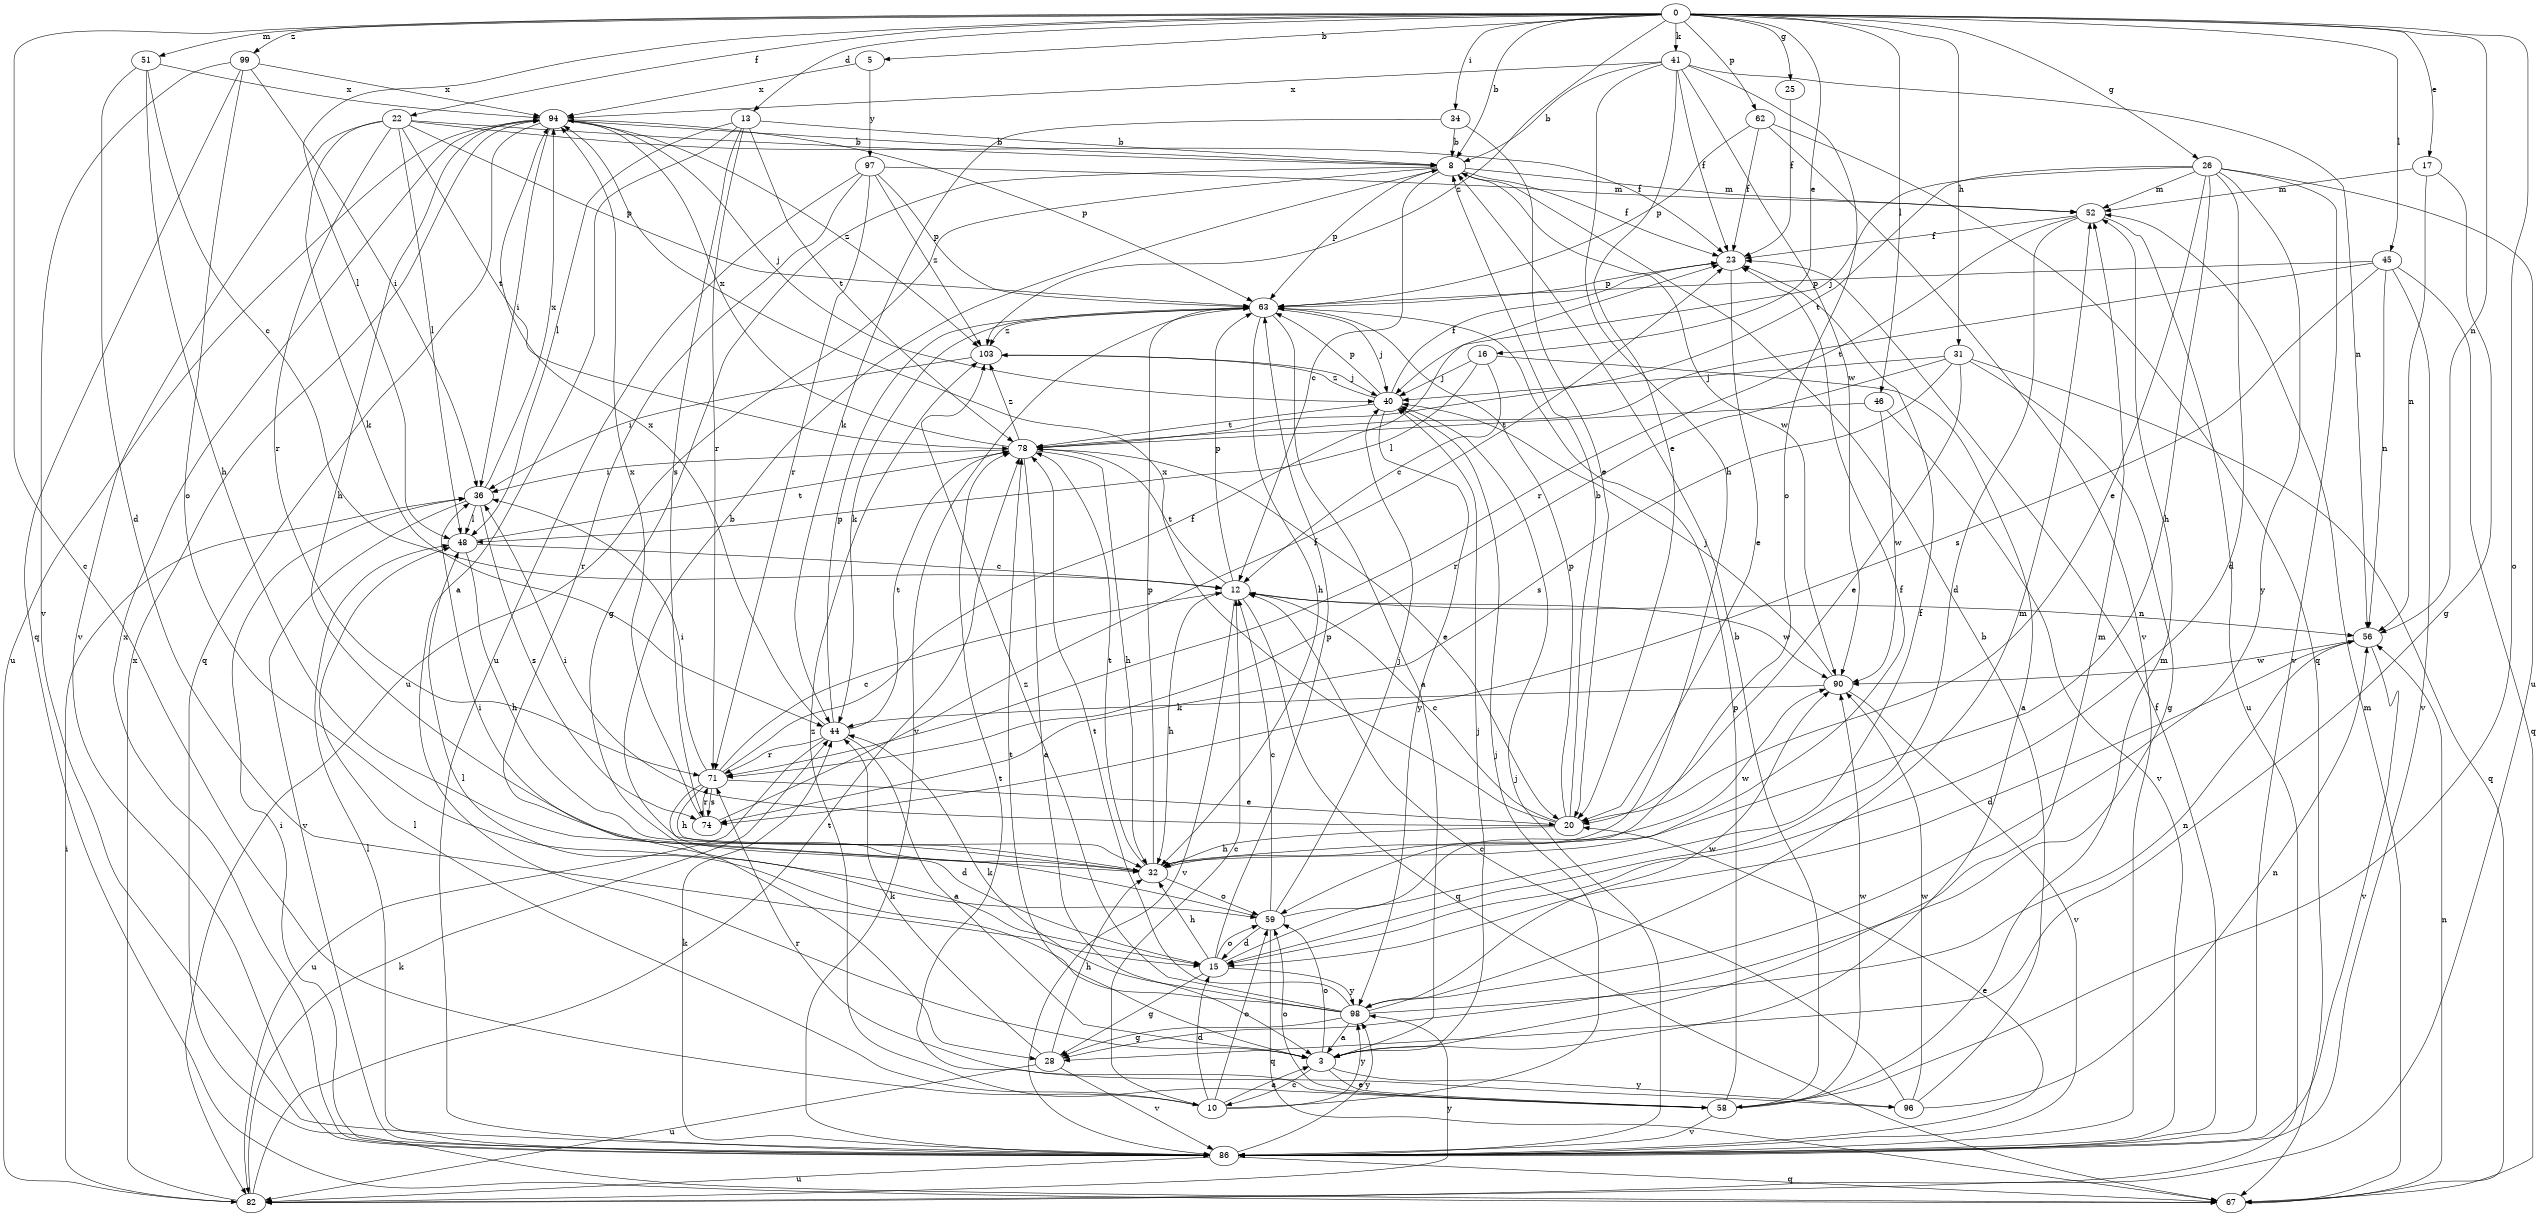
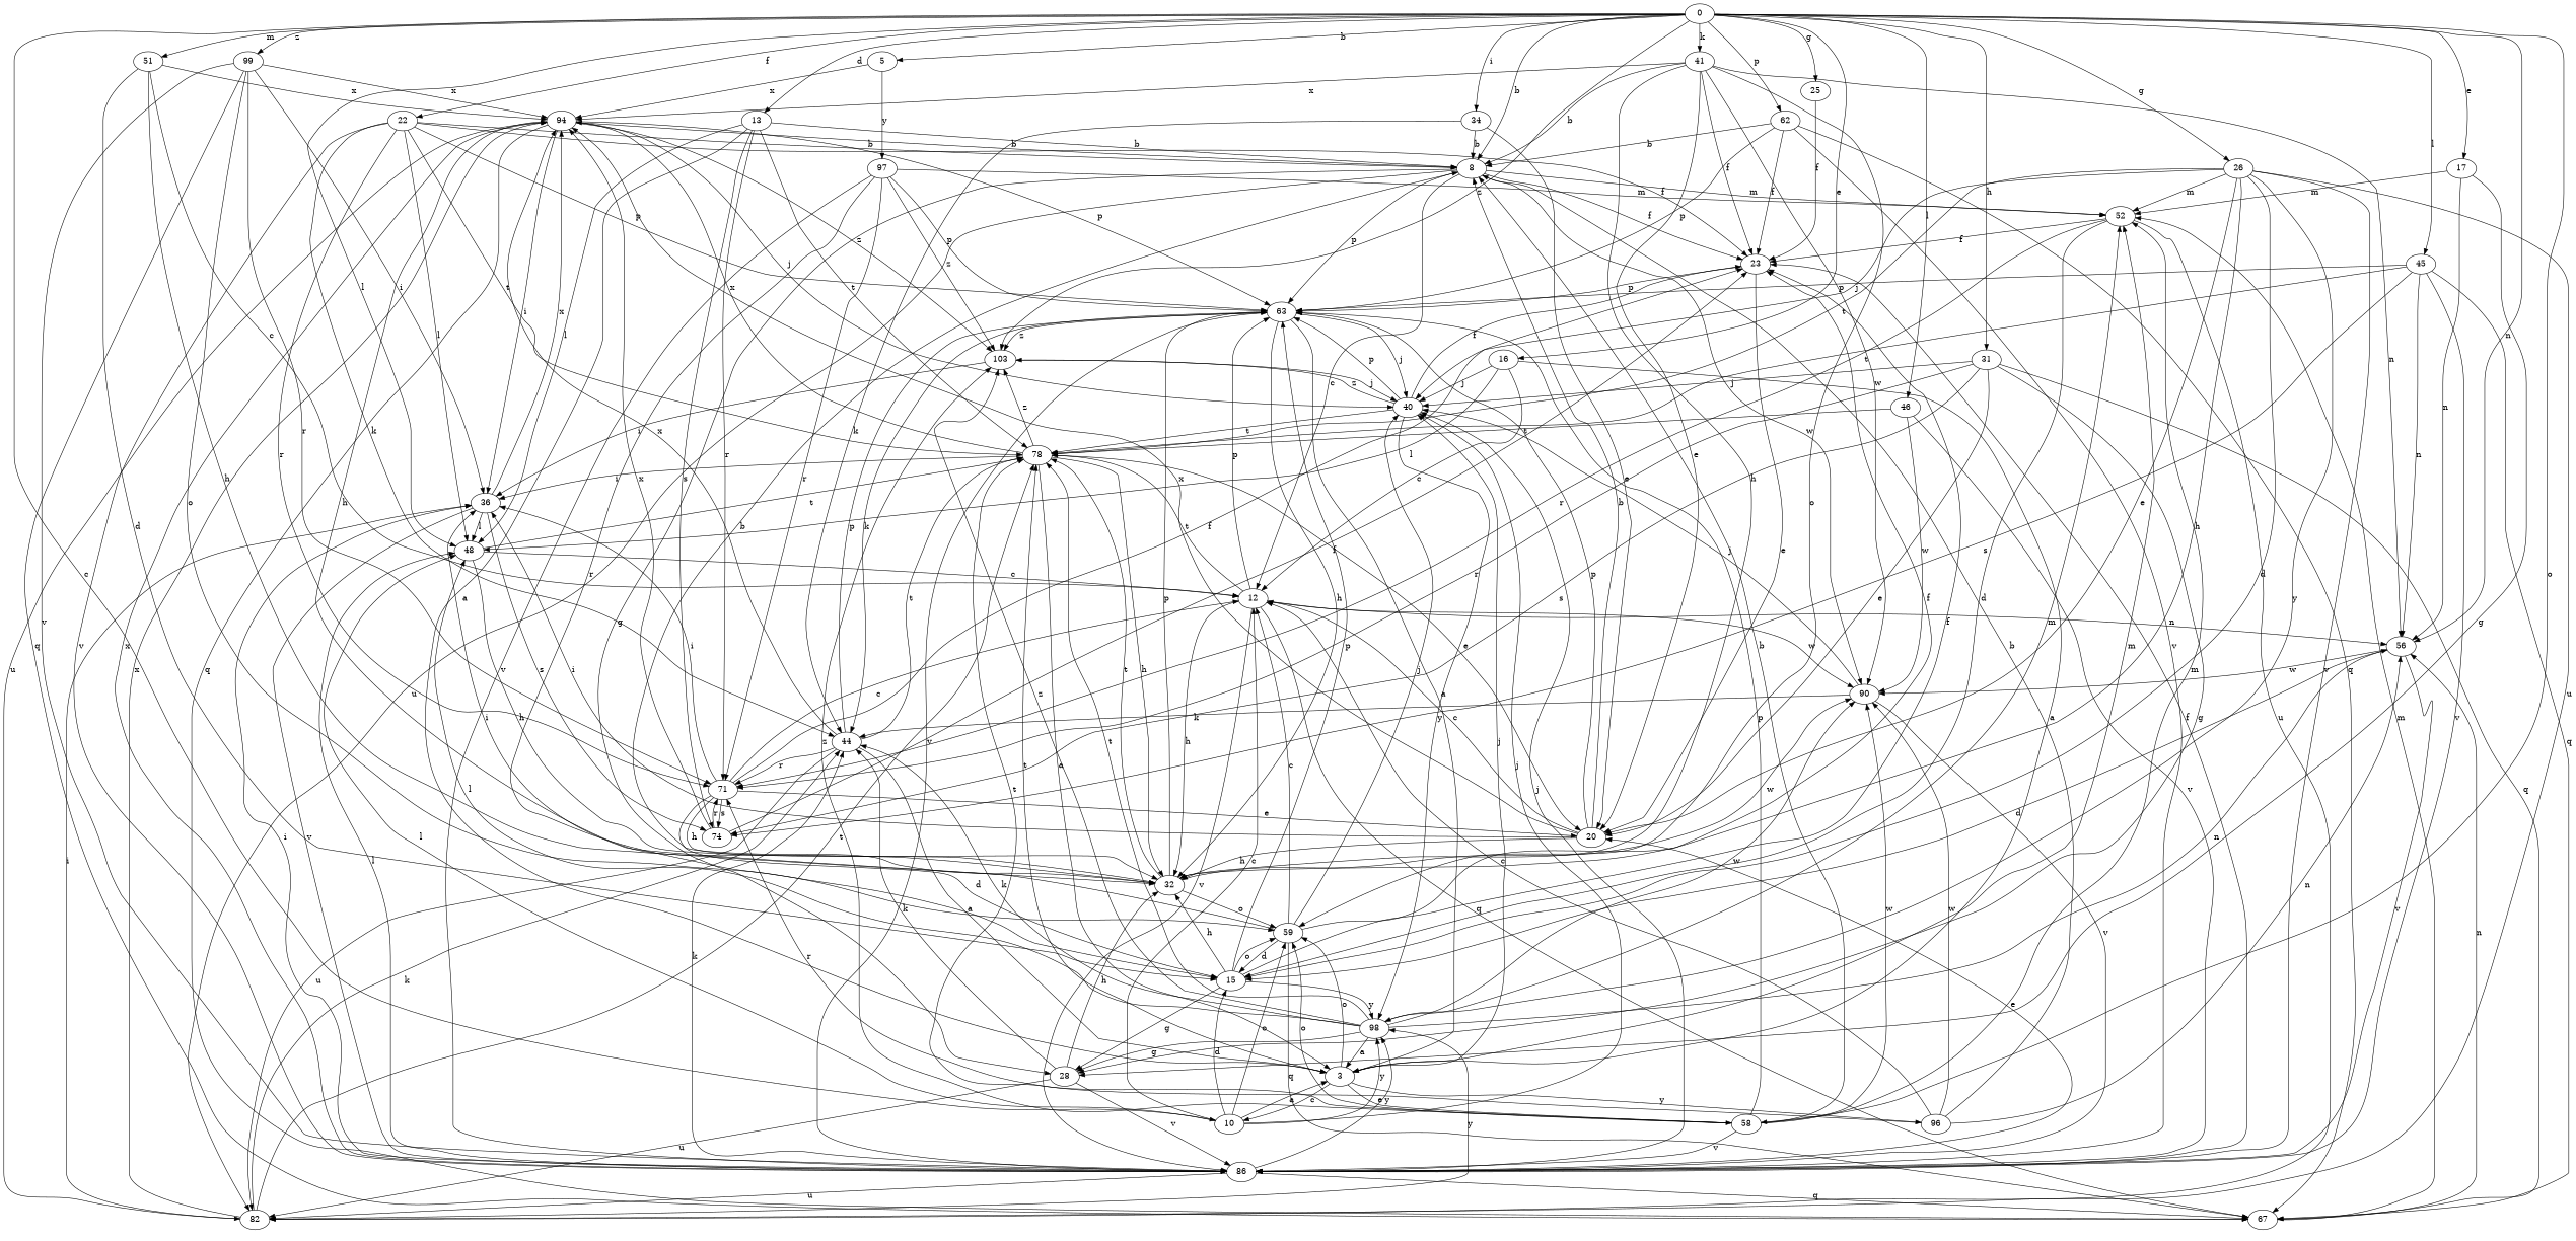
  strict digraph {
    0
    5
    8
    10
    13
    16
    17
    22
    25
    26
    31
    34
    41
    45
    46
    48
    51
    56
    58
    62
    99
    103
    94
    97
    52
    12
    23
    28
    63
    82
    90
    3
    40
    59
    15
    98
    78
    71
    74
    86
    44
    32
    20
    67
    36
    96
    0 -> 5 [label=b]
    0 -> 8 [label=b]
    0 -> 10 [label=c]
    0 -> 13 [label=d]
    0 -> 16 [label=e]
    0 -> 17 [label=e]
    0 -> 22 [label=f]
    0 -> 25 [label=g]
    0 -> 26 [label=g]
    0 -> 31 [label=h]
    0 -> 34 [label=i]
    0 -> 41 [label=k]
    0 -> 45 [label=l]
    0 -> 46 [label=l]
    0 -> 48 [label=l]
    0 -> 51 [label=m]
    0 -> 56 [label=n]
    0 -> 58 [label=o]
    0 -> 62 [label=p]
    0 -> 99 [label=z]
    0 -> 103 [label=z]
    5 -> 94 [label=x]
    5 -> 97 [label=y]
    8 -> 52 [label=m]
    8 -> 12 [label=c]
    8 -> 23 [label=f]
    8 -> 28 [label=g]
    8 -> 63 [label=p]
    8 -> 82 [label=u]
    8 -> 90 [label=w]
    10 -> 48 [label=l]
    10 -> 12 [label=c]
    10 -> 3 [label=a]
    10 -> 40 [label=j]
    10 -> 59 [label=o]
    10 -> 15 [label=d]
    10 -> 98 [label=y]
    13 -> 8 [label=b]
    13 -> 48 [label=l]
    13 -> 3 [label=a]
    13 -> 78 [label=t]
    13 -> 71 [label=r]
    13 -> 74 [label=s]
    16 -> 48 [label=l]
    16 -> 12 [label=c]
    16 -> 3 [label=a]
    16 -> 40 [label=j]
    17 -> 56 [label=n]
    17 -> 52 [label=m]
    17 -> 28 [label=g]
    22 -> 8 [label=b]
    22 -> 48 [label=l]
    22 -> 23 [label=f]
    22 -> 63 [label=p]
    22 -> 78 [label=t]
    22 -> 71 [label=r]
    22 -> 86 [label=v]
    22 -> 44 [label=k]
    25 -> 23 [label=f]
    26 -> 52 [label=m]
    26 -> 82 [label=u]
    26 -> 40 [label=j]
    26 -> 15 [label=d]
    26 -> 98 [label=y]
    26 -> 78 [label=t]
    26 -> 86 [label=v]
    26 -> 32 [label=h]
    26 -> 20 [label=e]
    31 -> 28 [label=g]
    31 -> 40 [label=j]
    31 -> 71 [label=r]
    31 -> 74 [label=s]
    31 -> 20 [label=e]
    31 -> 67 [label=q]
    34 -> 8 [label=b]
    34 -> 44 [label=k]
    34 -> 20 [label=e]
    41 -> 8 [label=b]
    41 -> 56 [label=n]
    41 -> 94 [label=x]
    41 -> 23 [label=f]
    41 -> 90 [label=w]
    41 -> 59 [label=o]
    41 -> 32 [label=h]
    41 -> 20 [label=e]
    45 -> 56 [label=n]
    45 -> 63 [label=p]
    45 -> 78 [label=t]
    45 -> 74 [label=s]
    45 -> 86 [label=v]
    45 -> 67 [label=q]
    46 -> 90 [label=w]
    46 -> 78 [label=t]
    46 -> 86 [label=v]
    48 -> 12 [label=c]
    48 -> 78 [label=t]
    48 -> 32 [label=h]
    51 -> 94 [label=x]
    51 -> 12 [label=c]
    51 -> 15 [label=d]
    51 -> 32 [label=h]
    56 -> 90 [label=w]
    56 -> 15 [label=d]
    56 -> 86 [label=v]
    58 -> 8 [label=b]
    58 -> 103 [label=z]
    58 -> 52 [label=m]
    58 -> 63 [label=p]
    58 -> 90 [label=w]
    58 -> 59 [label=o]
    58 -> 78 [label=t]
    58 -> 86 [label=v]
+   62 -> 8 [label=b]
    62 -> 23 [label=f]
    62 -> 63 [label=p]
    62 -> 86 [label=v]
    62 -> 67 [label=q]
    99 -> 94 [label=x]
    99 -> 59 [label=o]
+   99 -> 71 [label=r]
    99 -> 86 [label=v]
    99 -> 67 [label=q]
    99 -> 36 [label=i]
    103 -> 40 [label=j]
    103 -> 36 [label=i]
    94 -> 8 [label=b]
    94 -> 103 [label=z]
    94 -> 63 [label=p]
    94 -> 82 [label=u]
    94 -> 40 [label=j]
    94 -> 32 [label=h]
    94 -> 67 [label=q]
    94 -> 36 [label=i]
    97 -> 103 [label=z]
    97 -> 52 [label=m]
    97 -> 63 [label=p]
    97 -> 15 [label=r]
    97 -> 71 [label=r]
-   97 -> 86 [label=u]
+   97 -> 86 [label=v]
    52 -> 23 [label=f]
    52 -> 82 [label=u]
    52 -> 15 [label=d]
    52 -> 71 [label=r]
    12 -> 56 [label=n]
    12 -> 63 [label=p]
    12 -> 90 [label=w]
    12 -> 78 [label=t]
    12 -> 86 [label=v]
    12 -> 32 [label=h]
    12 -> 67 [label=q]
    23 -> 63 [label=p]
    23 -> 20 [label=e]
    28 -> 82 [label=u]
    28 -> 86 [label=v]
    28 -> 44 [label=k]
    28 -> 32 [label=h]
    63 -> 103 [label=z]
    63 -> 3 [label=a]
    63 -> 40 [label=j]
    63 -> 86 [label=v]
    63 -> 44 [label=k]
    63 -> 32 [label=h]
    82 -> 94 [label=x]
    82 -> 98 [label=y]
    82 -> 78 [label=t]
    82 -> 44 [label=k]
    82 -> 36 [label=i]
    90 -> 40 [label=j]
    90 -> 86 [label=v]
    90 -> 44 [label=k]
    3 -> 10 [label=c]
    3 -> 58 [label=e]
    3 -> 52 [label=m]
    3 -> 40 [label=j]
    3 -> 59 [label=o]
    3 -> 78 [label=t]
    3 -> 96 [label=y]
    40 -> 103 [label=z]
    40 -> 23 [label=f]
    40 -> 63 [label=p]
    40 -> 98 [label=y]
    40 -> 78 [label=t]
    59 -> 12 [label=c]
    59 -> 23 [label=f]
    59 -> 40 [label=j]
    59 -> 15 [label=d]
    59 -> 67 [label=q]
    59 -> 36 [label=i]
    15 -> 23 [label=f]
    15 -> 28 [label=g]
    15 -> 63 [label=p]
    15 -> 59 [label=o]
    15 -> 98 [label=y]
    15 -> 32 [label=h]
    98 -> 48 [label=l]
    98 -> 56 [label=n]
    98 -> 103 [label=z]
    98 -> 52 [label=m]
    98 -> 28 [label=g]
    98 -> 90 [label=w]
    98 -> 3 [label=a]
    98 -> 78 [label=t]
    98 -> 44 [label=k]
    78 -> 103 [label=z]
    78 -> 94 [label=x]
    78 -> 3 [label=a]
    78 -> 32 [label=h]
    78 -> 20 [label=e]
    78 -> 36 [label=i]
    71 -> 12 [label=c]
    71 -> 23 [label=f]
    71 -> 15 [label=d]
    71 -> 74 [label=s]
    71 -> 32 [label=h]
    71 -> 20 [label=e]
    71 -> 36 [label=i]
    74 -> 94 [label=x]
    74 -> 23 [label=f]
    74 -> 71 [label=r]
    86 -> 48 [label=l]
    86 -> 94 [label=x]
    86 -> 23 [label=f]
    86 -> 82 [label=u]
    86 -> 40 [label=j]
    86 -> 98 [label=y]
    86 -> 44 [label=k]
    86 -> 20 [label=e]
    86 -> 67 [label=q]
    86 -> 36 [label=i]
    44 -> 94 [label=x]
    44 -> 63 [label=p]
    44 -> 82 [label=u]
    44 -> 3 [label=a]
    44 -> 78 [label=t]
    44 -> 71 [label=r]
    32 -> 8 [label=b]
    32 -> 63 [label=p]
    32 -> 90 [label=w]
    32 -> 59 [label=o]
    32 -> 78 [label=t]
    20 -> 8 [label=b]
    20 -> 94 [label=x]
    20 -> 12 [label=c]
    20 -> 63 [label=p]
    20 -> 32 [label=h]
    20 -> 36 [label=i]
    67 -> 56 [label=n]
    67 -> 52 [label=m]
    36 -> 48 [label=l]
    36 -> 94 [label=x]
    36 -> 74 [label=s]
    36 -> 86 [label=v]
    96 -> 8 [label=b]
    96 -> 56 [label=n]
    96 -> 12 [label=c]
    96 -> 90 [label=w]
    96 -> 71 [label=r]
  }
